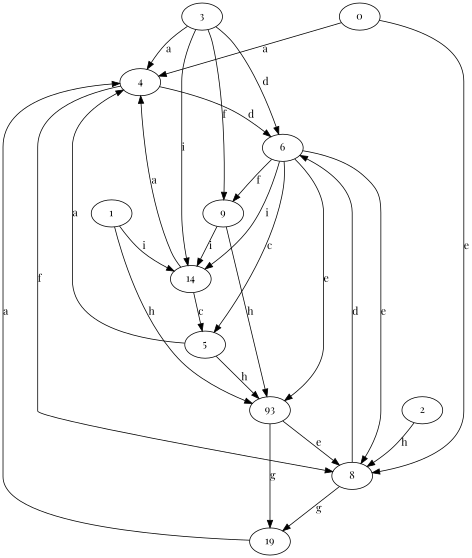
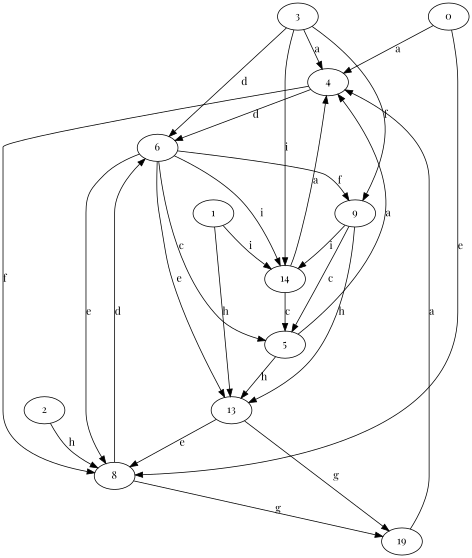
  strict digraph {
    fontname="Playfair Display"
    node [fontname="Playfair Display"]
    edge [fontname="Playfair Display"]
    3
    4
    6
    9
    14
    8
    5
-   13 [label=93]
+   13
    0
    n10 [label=19]
    1
    2
    3 -> 4 [label=a]
    3 -> 6 [label=d]
    3 -> 9 [label=f]
    3 -> 14 [label=i]
    4 -> 6 [label=d]
    4 -> 8 [label=f]
    6 -> 9 [label=f]
    6 -> 14 [label=i]
    6 -> 8 [label=e]
    6 -> 5 [label=c]
    6 -> 13 [label=e]
    9 -> 14 [label=i]
+   9 -> 5 [label=c]
    9 -> 13 [label=h]
    14 -> 4 [label=a]
    14 -> 5 [label=c]
    8 -> 6 [label=d]
    8 -> n10 [label=g]
    5 -> 4 [label=a]
    5 -> 13 [label=h]
    13 -> 8 [label=e]
    13 -> n10 [label=g]
    0 -> 4 [label=a]
    0 -> 8 [label=e]
    n10 -> 4 [label=a]
    1 -> 14 [label=i]
    1 -> 13 [label=h]
    2 -> 8 [label=h]
  }
